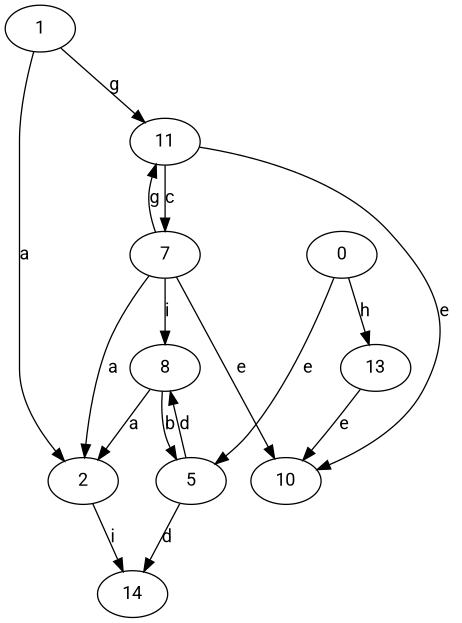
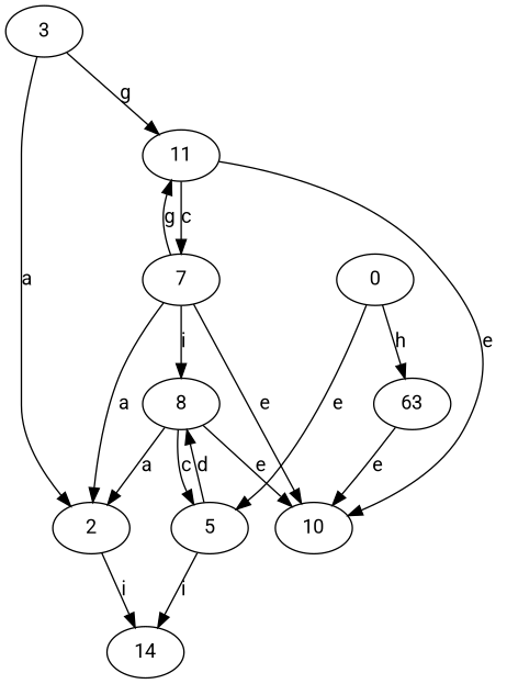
  strict digraph {
    fontname=Roboto
    node [fontname=Roboto]
    edge [fontname=Roboto]
-   1
+   1 [label=3]
    2
    11
    14
    7
    10
    5
    8
-   13
+   13 [label=63]
    0
    1 -> 2 [label=a]
    1 -> 11 [label=g]
    2 -> 14 [label=i]
    11 -> 7 [label=c]
    11 -> 10 [label=e]
    7 -> 2 [label=a]
    7 -> 11 [label=g]
    7 -> 10 [label=e]
    7 -> 8 [label=i]
-   5 -> 14 [label=d]
+   5 -> 14 [label=i]
    5 -> 8 [label=d]
    8 -> 2 [label=a]
-   8 -> 5 [label=b]
+   8 -> 10 [label=e]
+   8 -> 5 [label=c]
    13 -> 10 [label=e]
    0 -> 5 [label=e]
    0 -> 13 [label=h]
  }
